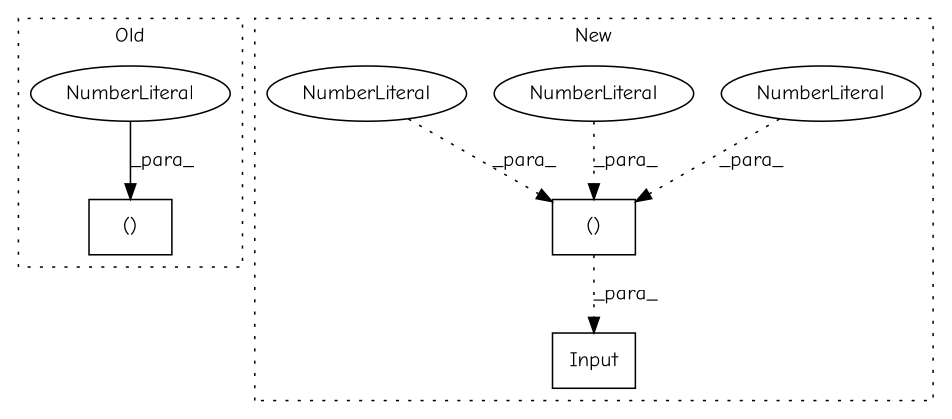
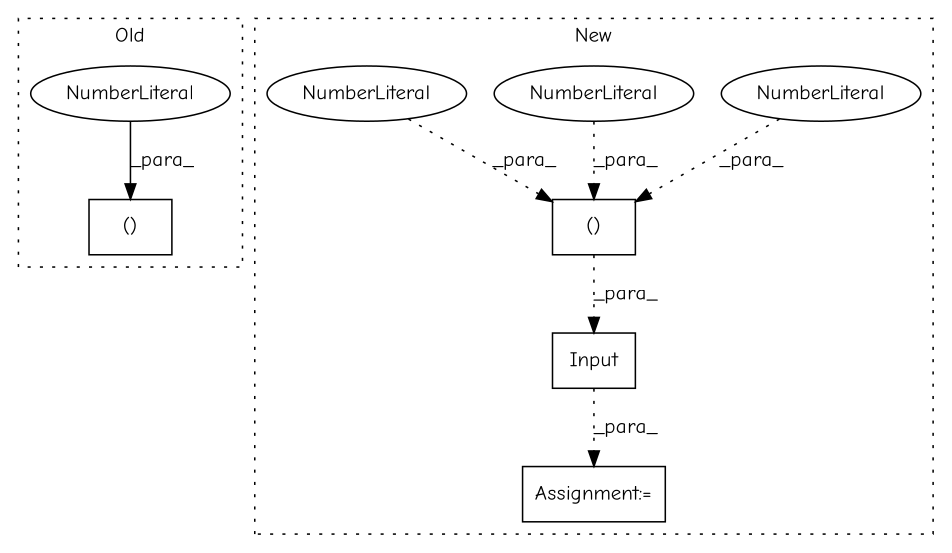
  digraph {
    fontname="Comic Neue"
    node [a=34 l=1 s=1252 shape=box fontname="Comic Neue"]
    edge [style=dotted fontname="Comic Neue"]
    n1 [a=106 l=21 label="()"]
    n2 [l=4 label=NumberLiteral shape=ellipse]
    n3 [a=32 l="11,2" label=Input s="1422,1466"]
+   n4 [a=7 label="Assignment:=" s=1408]
    n5 [a=106 l=33 label="()" s=1433]
    n6 [label=NumberLiteral s=1465 shape=ellipse]
    n7 [l=3 label=NumberLiteral s=1449 shape=ellipse]
    n8 [l=3 label=NumberLiteral s=1433 shape=ellipse]
    subgraph cluster_1 {
      label=Old
      style=dotted
      n1
      n2
    }
    subgraph cluster_2 {
      label=New
      style=dotted
      n3
+     n4
      n5
      n6
      n7
      n8
    }
    n2 -> n1 [label=_para_ style=solid]
+   n3 -> n4 [label=_para_]
    n5 -> n3 [label=_para_]
    n6 -> n5 [label=_para_]
    n7 -> n5 [label=_para_]
    n8 -> n5 [label=_para_]
  }
